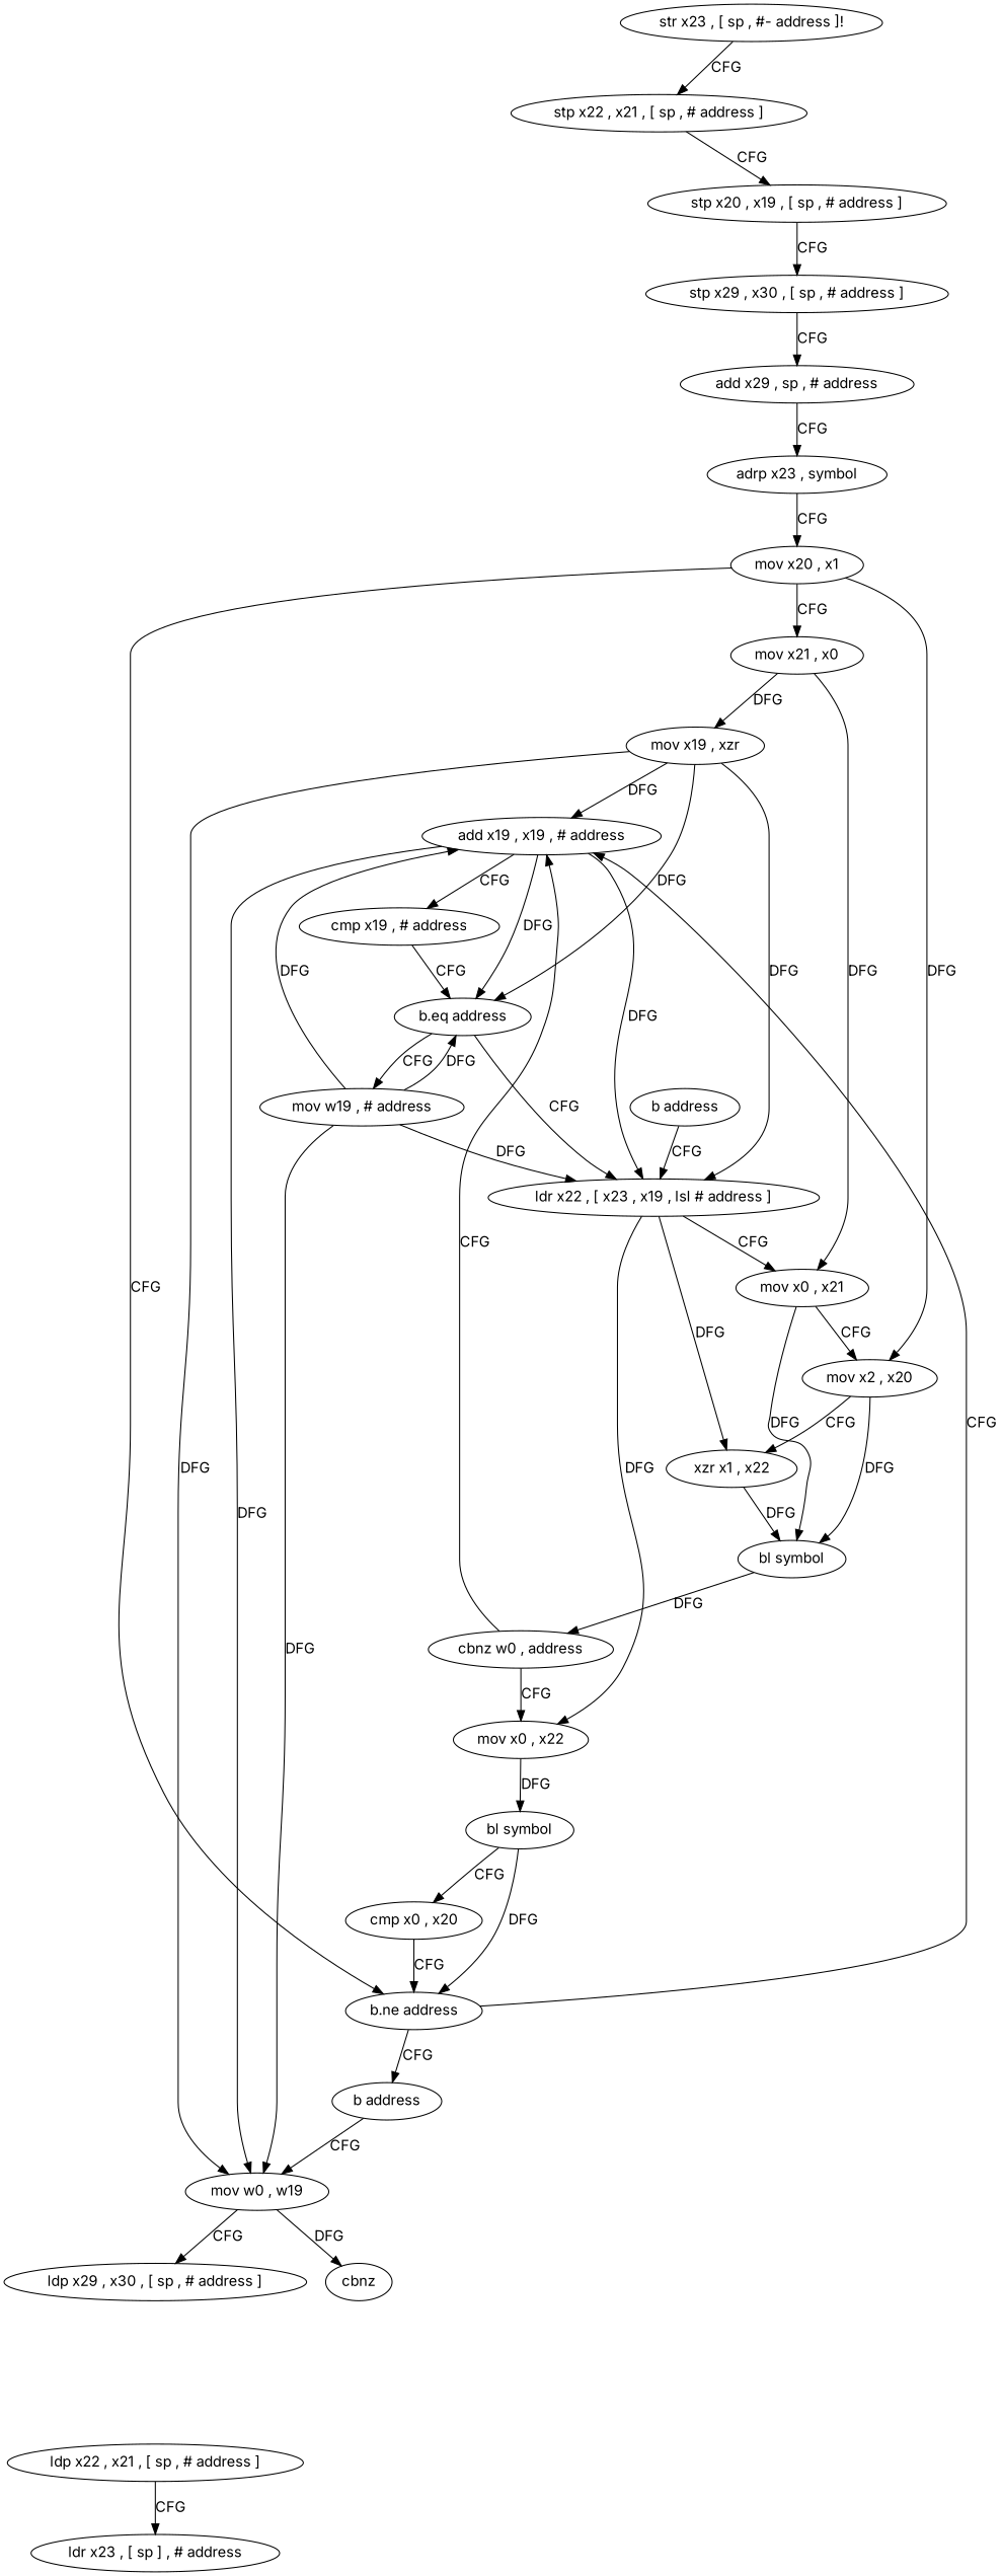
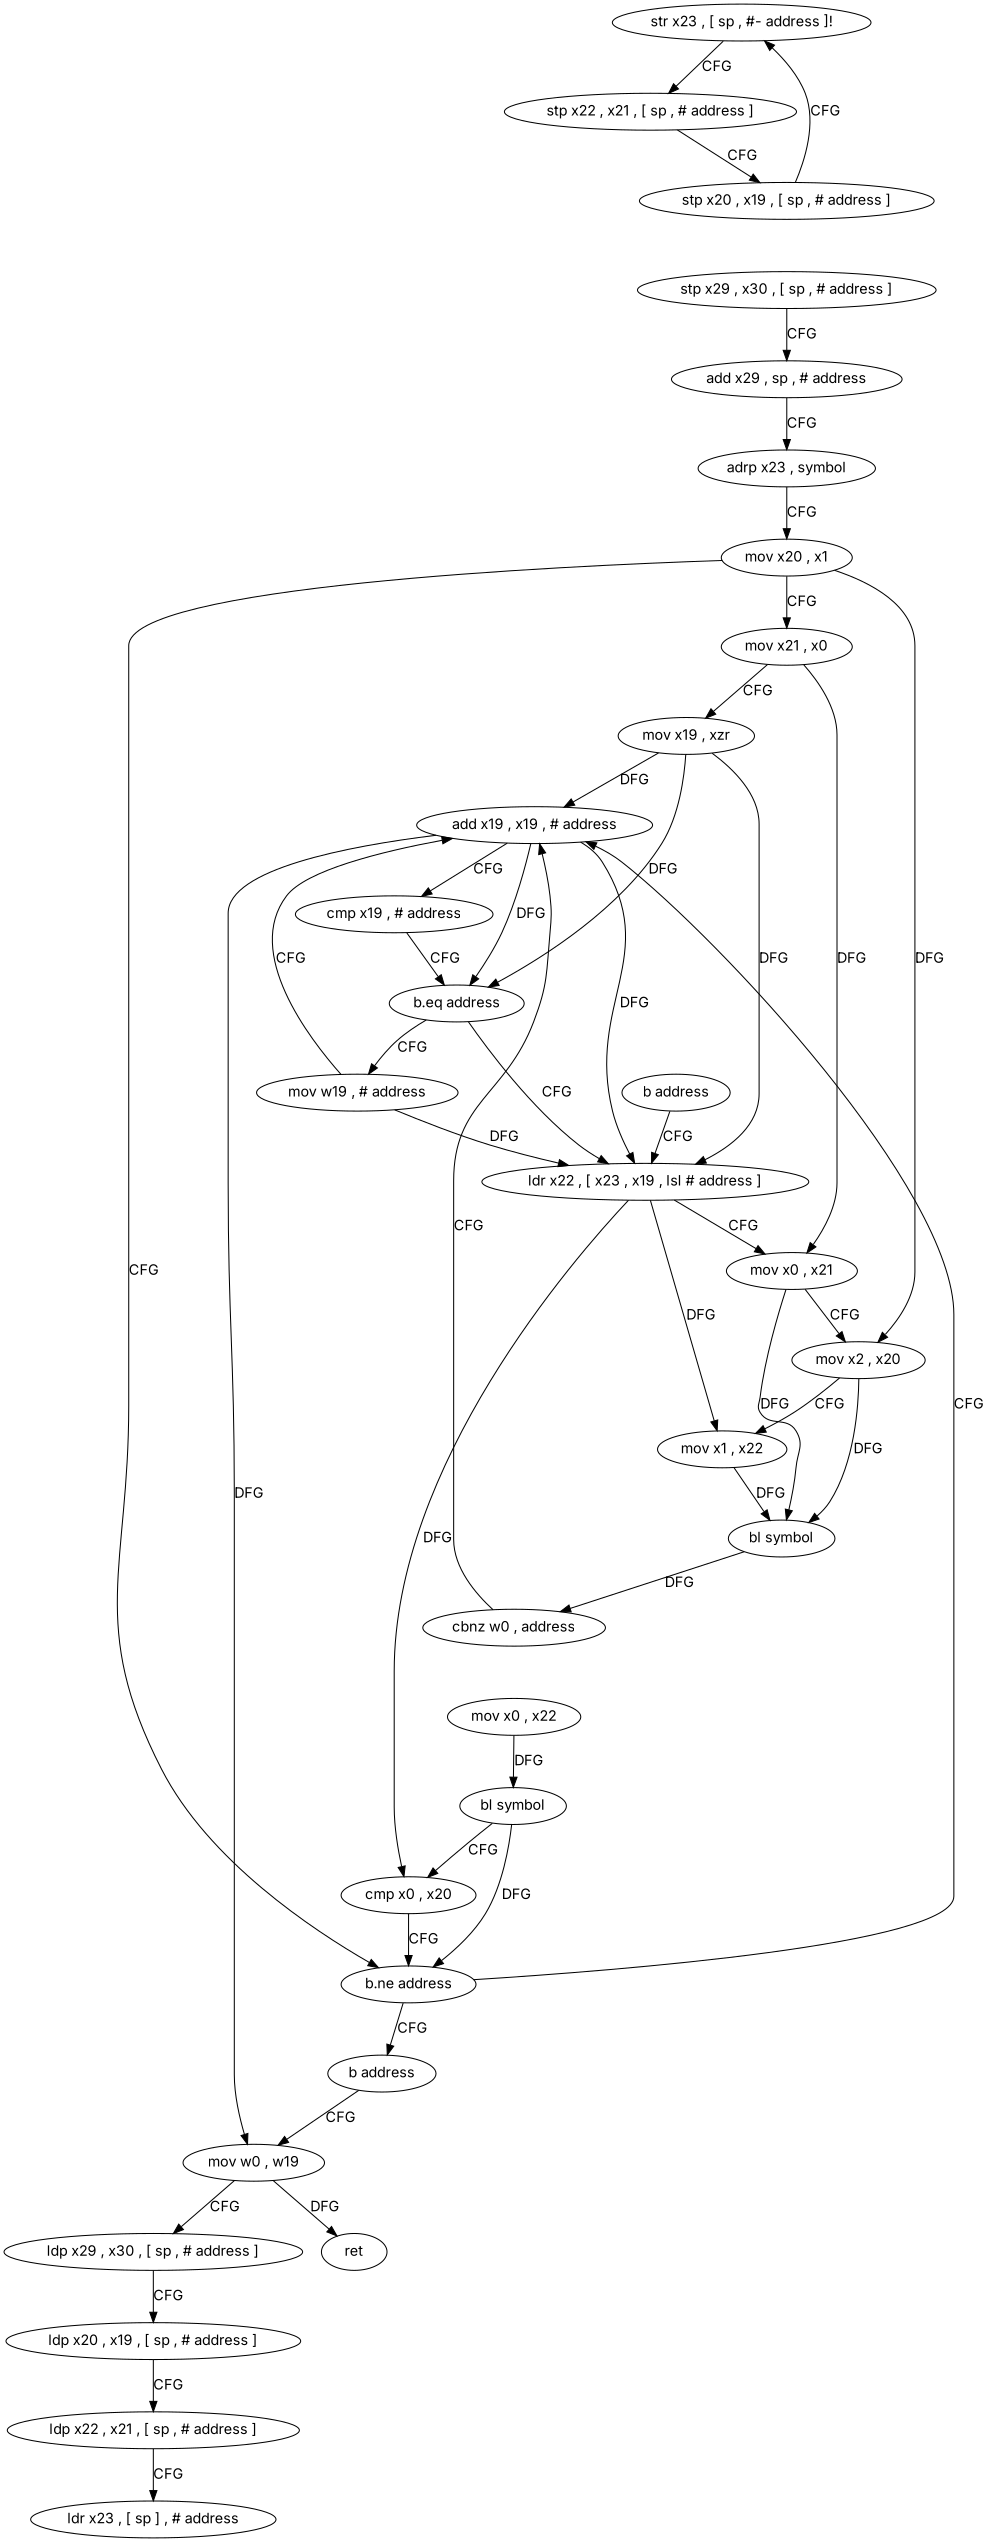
  digraph {
    fontname=Inter
    node [fontname=Inter]
    edge [fontname=Inter]
    n1 [label="str x23 , [ sp , #- address ]!"]
    n2 [label="stp x22 , x21 , [ sp , # address ]"]
    n3 [label="stp x20 , x19 , [ sp , # address ]"]
    n4 [label="stp x29 , x30 , [ sp , # address ]"]
    n5 [label="add x29 , sp , # address"]
    n6 [label="adrp x23 , symbol"]
    n7 [label="mov x20 , x1"]
    n8 [label="mov x21 , x0"]
    n9 [label="mov x2 , x20"]
    n10 [label="b.ne address"]
    n11 [label="mov x19 , xzr"]
    n12 [label="mov x0 , x21"]
-   n13 [label="xzr x1 , x22"]
+   n13 [label="mov x1 , x22"]
    n14 [label="bl symbol"]
    n15 [label="add x19 , x19 , # address"]
    n16 [label="b address"]
    n17 [label="ldr x22 , [ x23 , x19 , lsl # address ]"]
    n18 [label="b.eq address"]
    n19 [label="mov w0 , w19"]
    n20 [label="mov x0 , x22"]
    n21 [label="cmp x19 , # address"]
    n22 [label="mov w19 , # address"]
    n23 [label="ldp x29 , x30 , [ sp , # address ]"]
-   n24 [label=cbnz]
+   n24 [label=ret]
    n25 [label="b address"]
    n26 [label="bl symbol"]
    n27 [label="cbnz w0 , address"]
    n28 [label="cmp x0 , x20"]
+   n29 [label="ldp x20 , x19 , [ sp , # address ]"]
    n30 [label="ldp x22 , x21 , [ sp , # address ]"]
    n31 [label="ldr x23 , [ sp ] , # address"]
    n1 -> n2 [label=CFG]
    n2 -> n3 [label=CFG]
-   n3 -> n4 [label=CFG]
+   n3 -> n1 [label=CFG]
    n4 -> n5 [label=CFG]
    n5 -> n6 [label=CFG]
    n6 -> n7 [label=CFG]
    n7 -> n8 [label=CFG]
    n7 -> n9 [label=DFG]
    n7 -> n10 [label=CFG]
-   n8 -> n11 [label=DFG]
+   n8 -> n11 [label=CFG]
    n8 -> n12 [label=DFG]
    n9 -> n13 [label=CFG]
    n9 -> n14 [label=DFG]
    n10 -> n15 [label=CFG]
    n10 -> n16 [label=CFG]
    n11 -> n15 [label=DFG]
    n11 -> n17 [label=DFG]
    n11 -> n18 [label=DFG]
-   n11 -> n19 [label=DFG]
    n12 -> n9 [label=CFG]
    n12 -> n14 [label=DFG]
    n13 -> n14 [label=DFG]
    n14 -> n27 [label=DFG]
    n15 -> n17 [label=DFG]
    n15 -> n18 [label=DFG]
    n15 -> n19 [label=DFG]
    n15 -> n21 [label=CFG]
    n16 -> n19 [label=CFG]
    n17 -> n12 [label=CFG]
    n17 -> n13 [label=DFG]
-   n17 -> n20 [label=DFG]
+   n17 -> n28 [label=DFG]
    n18 -> n17 [label=CFG]
    n18 -> n22 [label=CFG]
    n19 -> n23 [label=CFG]
    n19 -> n24 [label=DFG]
    n20 -> n26 [label=DFG]
    n21 -> n18 [label=CFG]
-   n22 -> n15 [label=DFG]
+   n22 -> n15 [label=CFG]
    n22 -> n17 [label=DFG]
-   n22 -> n18 [label=DFG]
-   n22 -> n19 [label=DFG]
+   n23 -> n29 [label=CFG]
    n25 -> n17 [label=CFG]
    n26 -> n10 [label=DFG]
    n26 -> n28 [label=CFG]
    n27 -> n15 [label=CFG]
-   n27 -> n20 [label=CFG]
    n28 -> n10 [label=CFG]
+   n29 -> n30 [label=CFG]
    n30 -> n31 [label=CFG]
  }
